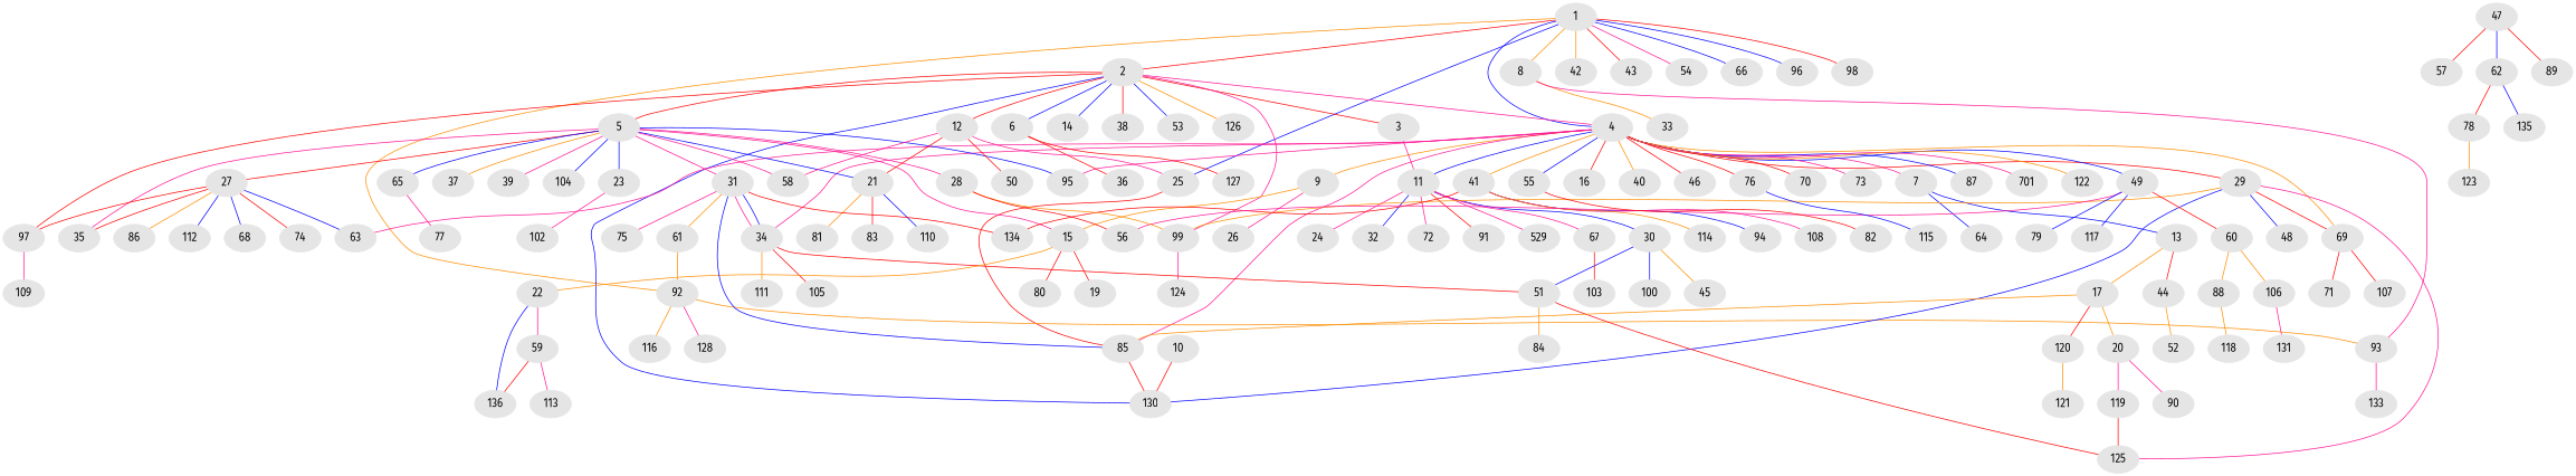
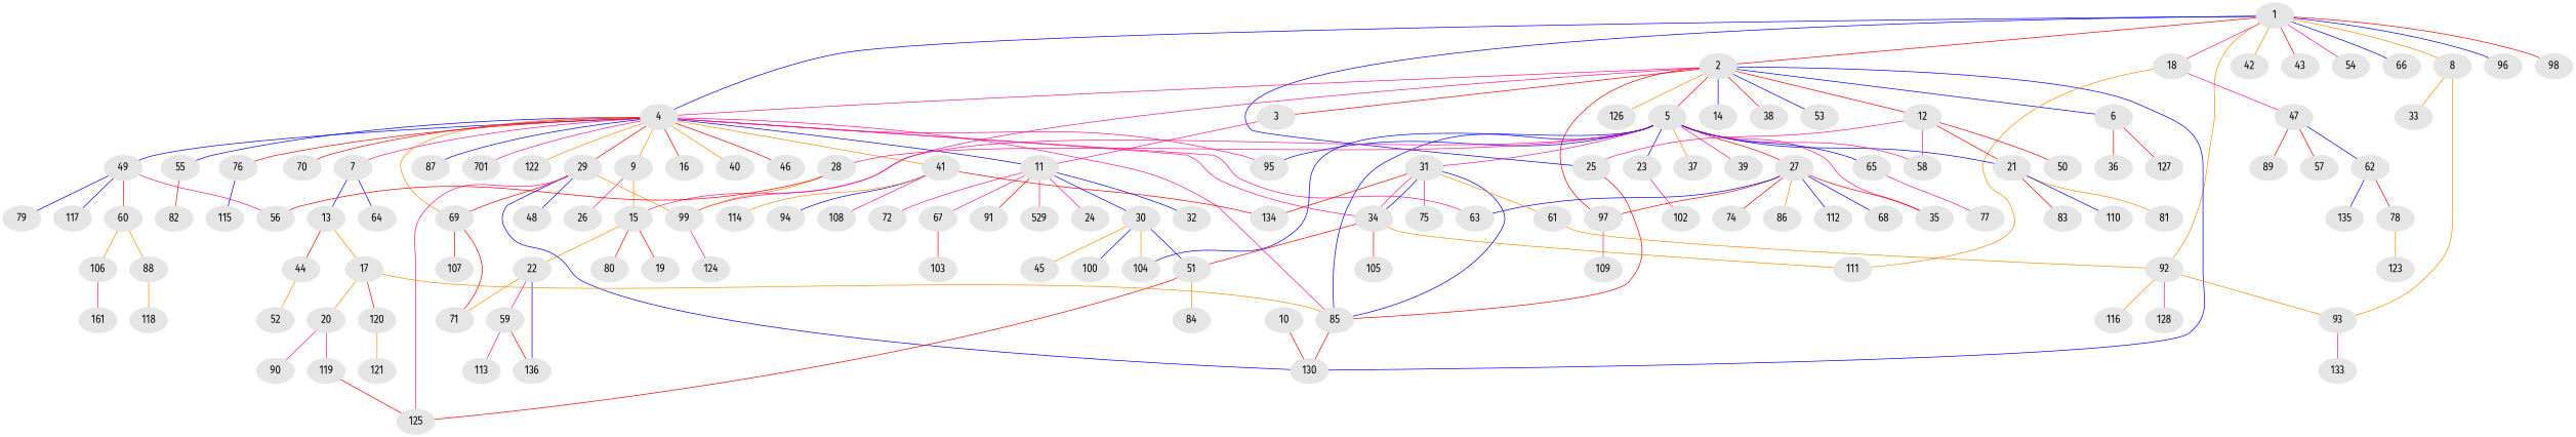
  graph {
    fontname="Fira Sans"
    node [color=gray90 fontname="Fira Sans" style=filled]
    edge [color=red fontname="Fira Sans"]
    1
    2
    4
    8
+   18
    25
    42
    43
    54
    66
    92
    96
    98
    3
    5
    6
    12
    14
    38
    53
    97
    99
    126
    130
    11
    7
    9
    16
    29
    34
    40
    41
    46
    49
    55
    63
    69
    70
-   73
    76
    85
    87
    95
    n44 [label=701]
    122
    33
    93
    47
    111
    116
    128
    15
    21
    23
    27
    28
    31
    35
    37
    39
    58
    65
    104
    36
    127
    50
    109
    124
    24
    30
    32
    67
    72
    91
    n75 [label=529]
    13
    64
    26
    48
    125
    51
    105
    134
    94
    108
    114
    56
    60
    79
    117
    82
    71
    107
    115
    10
    19
    22
    80
    81
    83
    110
    102
    68
    74
    86
    112
    61
    75
    77
    17
    44
    133
    45
    100
    103
    20
    120
    52
    59
    136
    90
    119
    121
    57
    62
    89
    113
    84
    78
    135
    88
    106
    118
-   131
+   131 [label=161]
    123
    1 -- 2
    1 -- 4 [color=blue]
    1 -- 8 [color=darkorange]
+   1 -- 18 [color=deeppink]
    1 -- 25 [color=blue]
    1 -- 42 [color=darkorange]
    1 -- 43
    1 -- 54 [color=deeppink]
    1 -- 66 [color=blue]
    1 -- 92 [color=darkorange]
    1 -- 96 [color=blue]
    1 -- 98
    2 -- 4 [color=deeppink]
    2 -- 3
    2 -- 5
    2 -- 6 [color=blue]
    2 -- 12
    2 -- 14 [color=blue]
    2 -- 38
    2 -- 53 [color=blue]
    2 -- 97
    2 -- 99 [color=deeppink]
    2 -- 126 [color=darkorange]
    2 -- 130 [color=blue]
    4 -- 11 [color=blue]
    4 -- 7 [color=deeppink]
    4 -- 9 [color=darkorange]
    4 -- 16
    4 -- 29
    4 -- 34 [color=deeppink]
    4 -- 40 [color=darkorange]
    4 -- 41 [color=darkorange]
    4 -- 46
    4 -- 49 [color=blue]
    4 -- 55 [color=blue]
    4 -- 63 [color=deeppink]
    4 -- 69 [color=darkorange]
    4 -- 70
-   4 -- 73 [color=deeppink]
    4 -- 76
    4 -- 85 [color=deeppink]
    4 -- 87 [color=blue]
    4 -- 95 [color=deeppink]
    4 -- n44 [color=deeppink]
    4 -- 122 [color=darkorange]
    8 -- 33 [color=darkorange]
-   8 -- 93 [color=deeppink]
+   8 -- 93 [color=darkorange]
+   18 -- 47 [color=deeppink]
+   18 -- 111 [color=darkorange]
    25 -- 85
    92 -- 93 [color=darkorange]
    92 -- 116 [color=darkorange]
    92 -- 128 [color=deeppink]
    3 -- 11 [color=deeppink]
+   5 -- 85 [color=blue]
    5 -- 95 [color=blue]
    5 -- 15 [color=deeppink]
    5 -- 21 [color=blue]
    5 -- 23 [color=blue]
    5 -- 27
    5 -- 28 [color=deeppink]
    5 -- 31 [color=deeppink]
    5 -- 35 [color=deeppink]
    5 -- 37 [color=darkorange]
    5 -- 39 [color=deeppink]
    5 -- 58 [color=deeppink]
    5 -- 65 [color=blue]
    5 -- 104 [color=blue]
    6 -- 36
    6 -- 127
    12 -- 25 [color=deeppink]
    12 -- 21
    12 -- 58 [color=deeppink]
    12 -- 50
    97 -- 109 [color=deeppink]
    99 -- 124 [color=deeppink]
    11 -- 24 [color=deeppink]
    11 -- 30 [color=blue]
    11 -- 32 [color=blue]
    11 -- 67 [color=deeppink]
    11 -- 72 [color=deeppink]
    11 -- 91
    11 -- n75 [color=deeppink]
    7 -- 13 [color=blue]
    7 -- 64 [color=blue]
    9 -- 15 [color=darkorange]
    9 -- 26 [color=deeppink]
    29 -- 99 [color=darkorange]
    29 -- 130 [color=blue]
    29 -- 69
    29 -- 48 [color=blue]
    29 -- 125 [color=deeppink]
    34 -- 111 [color=darkorange]
    34 -- 51
    34 -- 105
    41 -- 134
    41 -- 94 [color=blue]
    41 -- 108 [color=deeppink]
    41 -- 114 [color=darkorange]
    49 -- 56 [color=deeppink]
    49 -- 60
    49 -- 79 [color=blue]
    49 -- 117 [color=blue]
    55 -- 82
    69 -- 71
    69 -- 107
    76 -- 115 [color=blue]
    85 -- 130
    93 -- 133 [color=deeppink]
    47 -- 57
    47 -- 62 [color=blue]
    47 -- 89
    15 -- 19
    15 -- 22 [color=darkorange]
    15 -- 80
    21 -- 81 [color=darkorange]
    21 -- 83
    21 -- 110 [color=blue]
    23 -- 102 [color=deeppink]
    27 -- 97
    27 -- 63 [color=blue]
    27 -- 35
    27 -- 68 [color=blue]
    27 -- 74
    27 -- 86 [color=darkorange]
    27 -- 112 [color=blue]
    28 -- 99 [color=darkorange]
    28 -- 56
    31 -- 34 [color=deeppink]
    31 -- 34 [color=blue]
    31 -- 85 [color=blue]
    31 -- 134
    31 -- 61 [color=darkorange]
    31 -- 75 [color=deeppink]
    65 -- 77 [color=deeppink]
+   30 -- 104 [color=darkorange]
    30 -- 51 [color=blue]
    30 -- 45 [color=darkorange]
    30 -- 100 [color=blue]
    67 -- 103
    13 -- 17 [color=darkorange]
    13 -- 44
    51 -- 125
    51 -- 84 [color=darkorange]
    60 -- 88 [color=darkorange]
    60 -- 106 [color=darkorange]
    10 -- 130
+   22 -- 71 [color=darkorange]
    22 -- 59 [color=deeppink]
    22 -- 136 [color=blue]
    61 -- 92 [color=darkorange]
    17 -- 85 [color=darkorange]
    17 -- 20 [color=darkorange]
    17 -- 120
    44 -- 52 [color=darkorange]
    20 -- 90 [color=deeppink]
    20 -- 119 [color=deeppink]
    120 -- 121 [color=darkorange]
    59 -- 136
    59 -- 113 [color=deeppink]
    119 -- 125
    62 -- 78
    62 -- 135 [color=blue]
    78 -- 123 [color=darkorange]
    88 -- 118 [color=darkorange]
    106 -- 131 [color=deeppink]
  }
